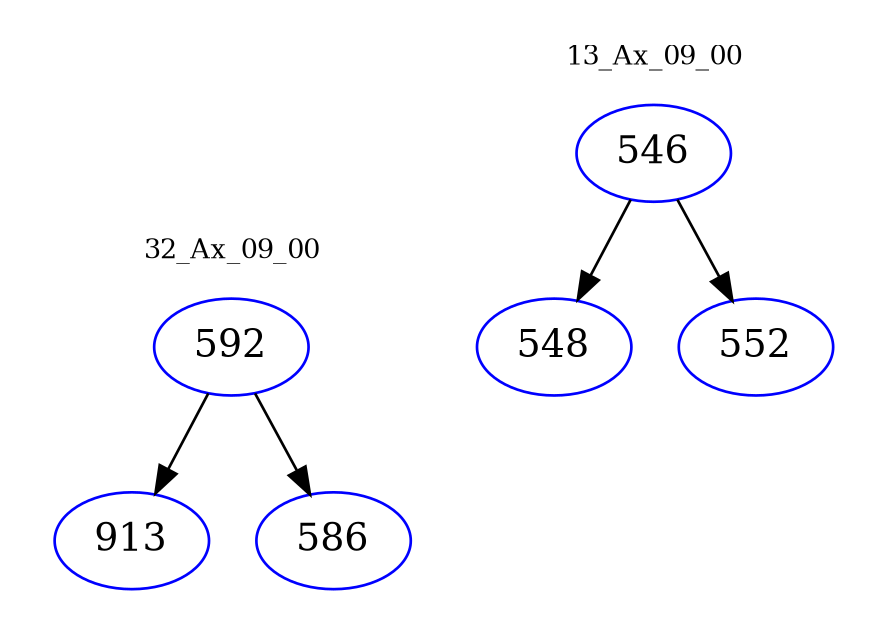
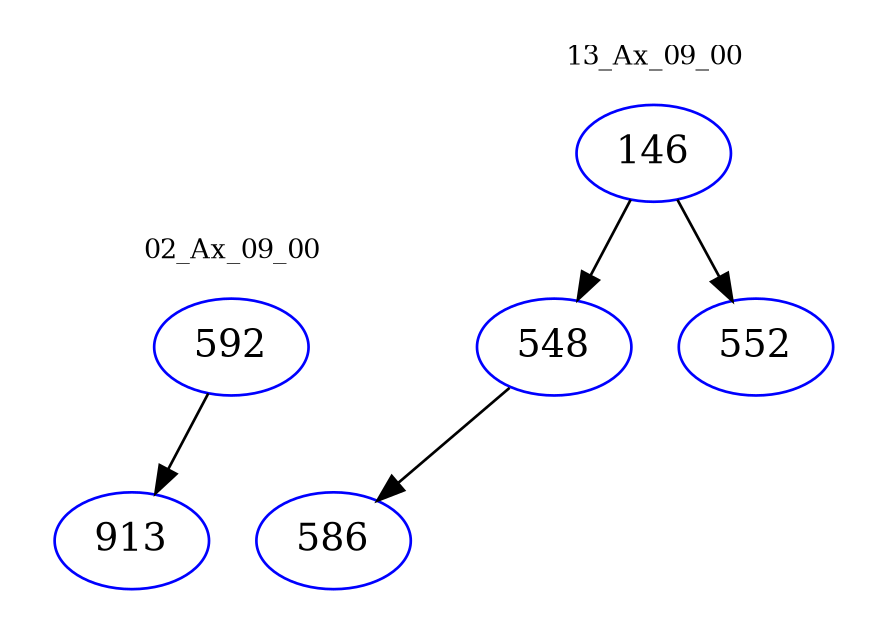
  digraph {
    node [color=blue]
    edge [color=black]
    n1 [label=592]
    n2 [label=586]
    n3 [label=913]
-   n4 [label=546]
+   n4 [label=146]
    n5 [label=548]
    n6 [label=552]
    subgraph cluster_1 {
      color=white
      fontsize=10
-     label="32_Ax_09_00"
+     label="02_Ax_09_00"
      n1
      n2
      n3
    }
    subgraph cluster_2 {
      color=white
      fontsize=10
      label="13_Ax_09_00"
      n4
      n5
      n6
    }
-   n1 -> n2
+   n5 -> n2
    n1 -> n3
    n4 -> n5
    n4 -> n6
  }
